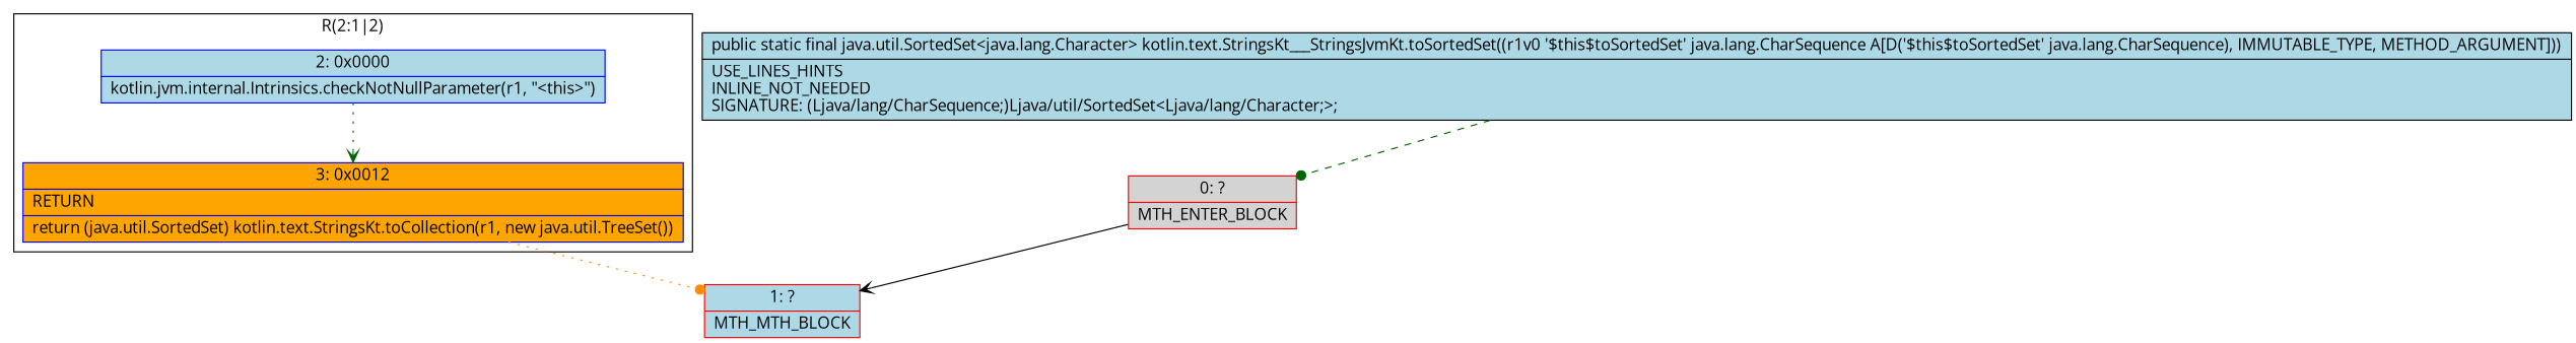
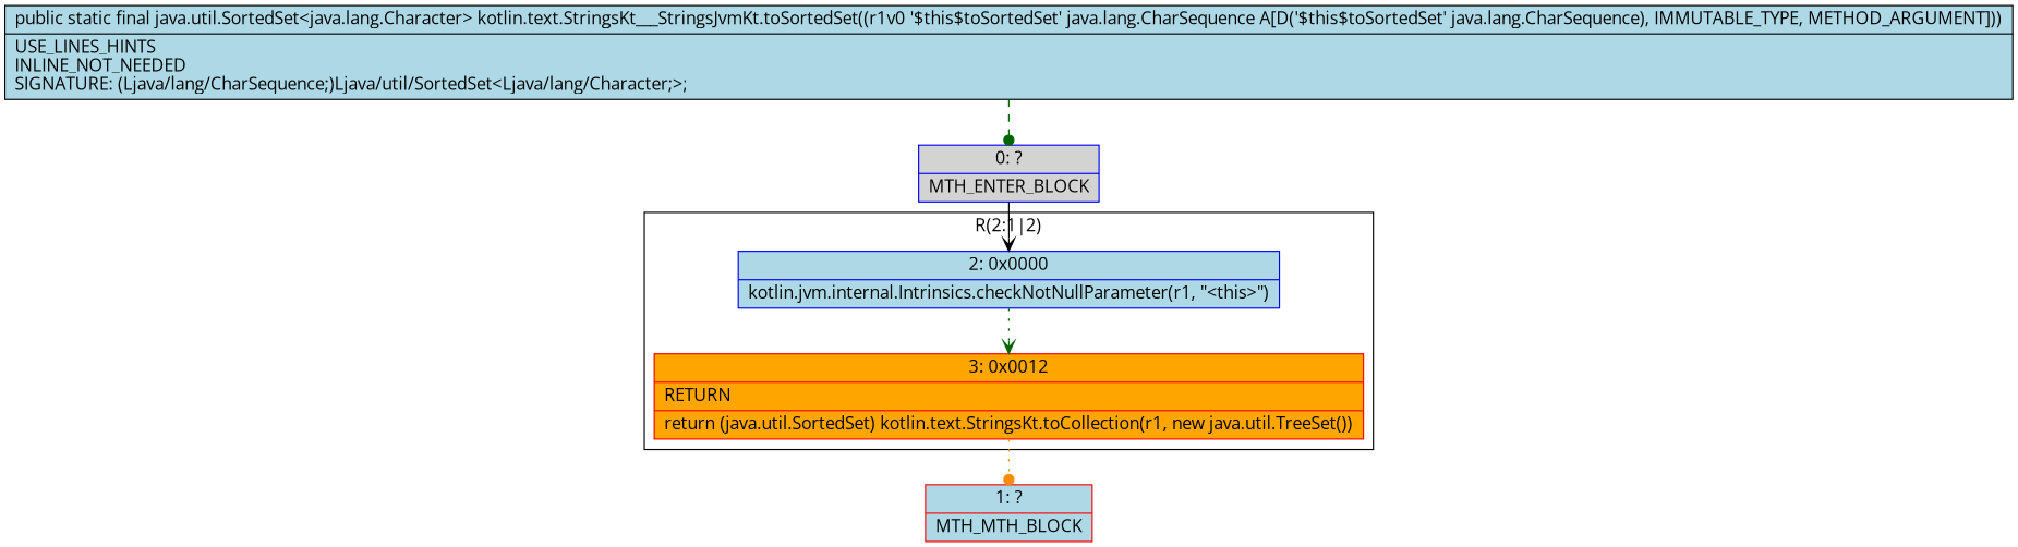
  digraph {
    fontname="Open Sans"
    node [color=blue fillcolor=lightblue fontname="Open Sans" shape=record style=filled]
    edge [arrowhead=vee color=darkgreen fontname="Open Sans" style=dotted]
    n1 [label="{2\:\ 0x0000|kotlin.jvm.internal.Intrinsics.checkNotNullParameter(r1, \"\<this\>\")\l}"]
-   n2 [fillcolor=orange label="{3\:\ 0x0012|RETURN\l|return (java.util.SortedSet) kotlin.text.StringsKt.toCollection(r1, new java.util.TreeSet())\l}"]
+   n2 [color=red fillcolor=orange label="{3\:\ 0x0012|RETURN\l|return (java.util.SortedSet) kotlin.text.StringsKt.toCollection(r1, new java.util.TreeSet())\l}"]
    n3 [color=red label="{1\:\ ?|MTH_MTH_BLOCK\l}"]
-   n4 [color=red fillcolor=lightgrey label="{0\:\ ?|MTH_ENTER_BLOCK\l}"]
+   n4 [fillcolor=lightgrey label="{0\:\ ?|MTH_ENTER_BLOCK\l}"]
    n5 [label="{public static final java.util.SortedSet\<java.lang.Character\> kotlin.text.StringsKt___StringsJvmKt.toSortedSet((r1v0 '$this$toSortedSet' java.lang.CharSequence A[D('$this$toSortedSet' java.lang.CharSequence), IMMUTABLE_TYPE, METHOD_ARGUMENT]))  | USE_LINES_HINTS\lINLINE_NOT_NEEDED\lSIGNATURE: (Ljava\/lang\/CharSequence;)Ljava\/util\/SortedSet\<Ljava\/lang\/Character;\>;\l}" color=""]
    subgraph cluster_1 {
      label="R(2:1|2)"
      n1
      n2
    }
    n1 -> n2
    n2 -> n3 [arrowhead=dot color=darkorange]
-   n4 -> n3 [color=black style=solid]
+   n4 -> n1 [color=black style=solid]
    n5 -> n4 [arrowhead=dot style=dashed]
  }
